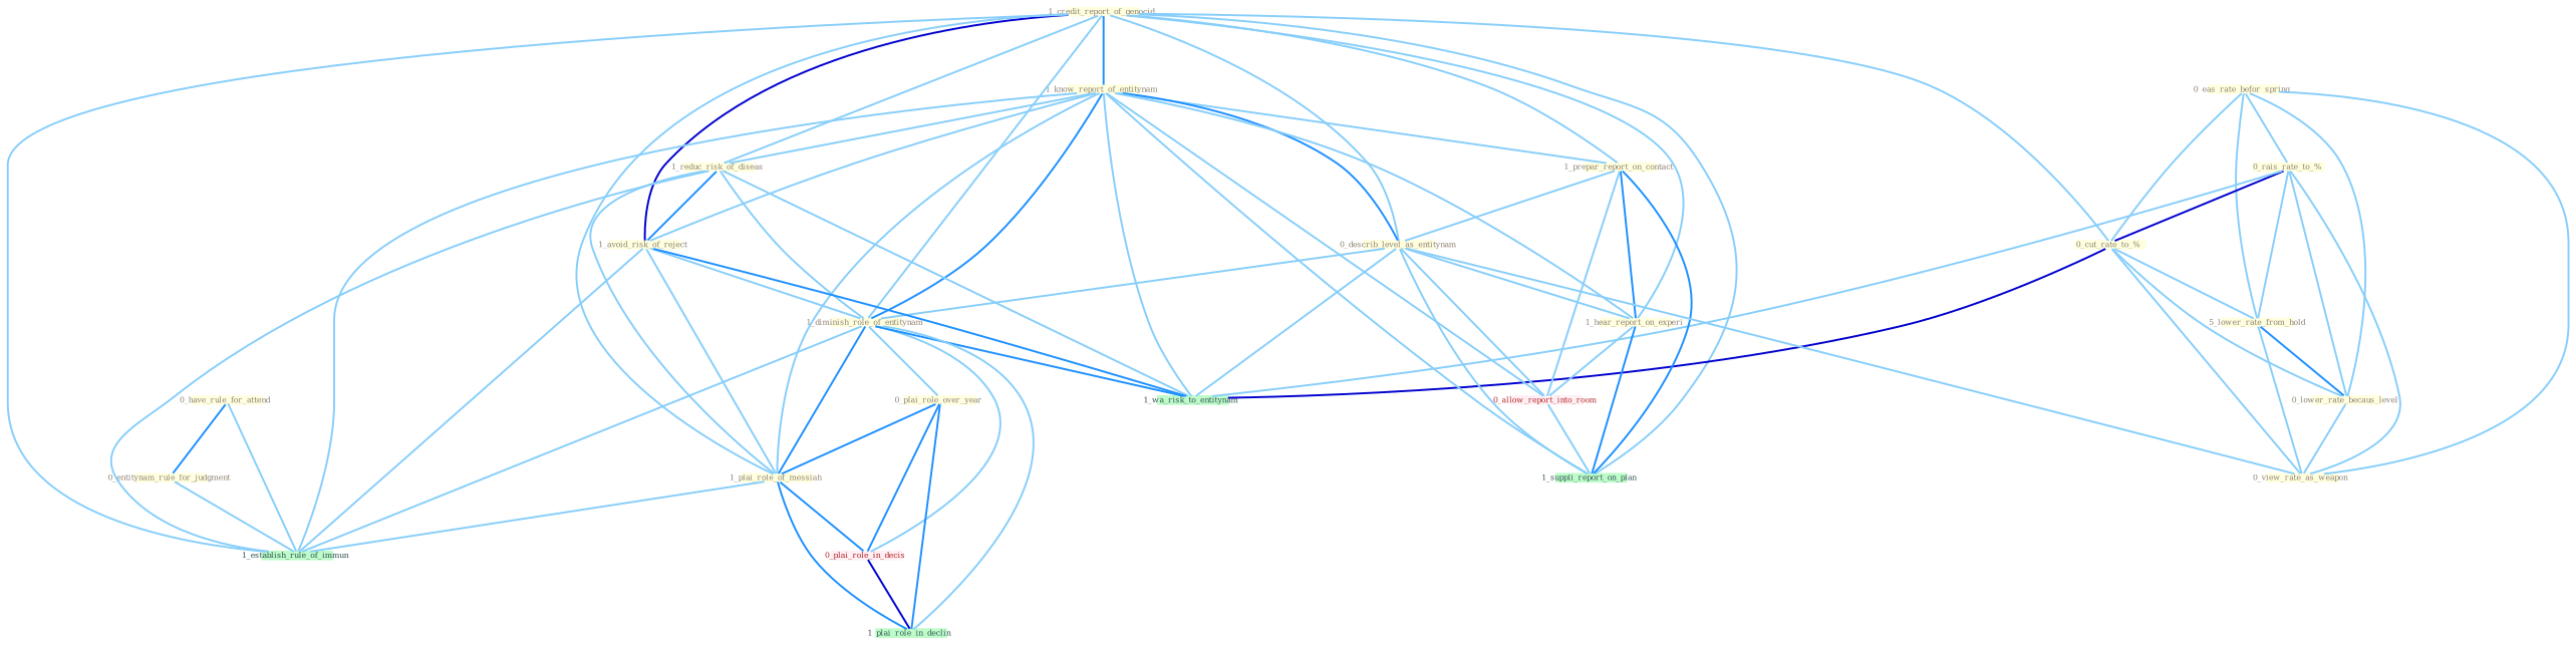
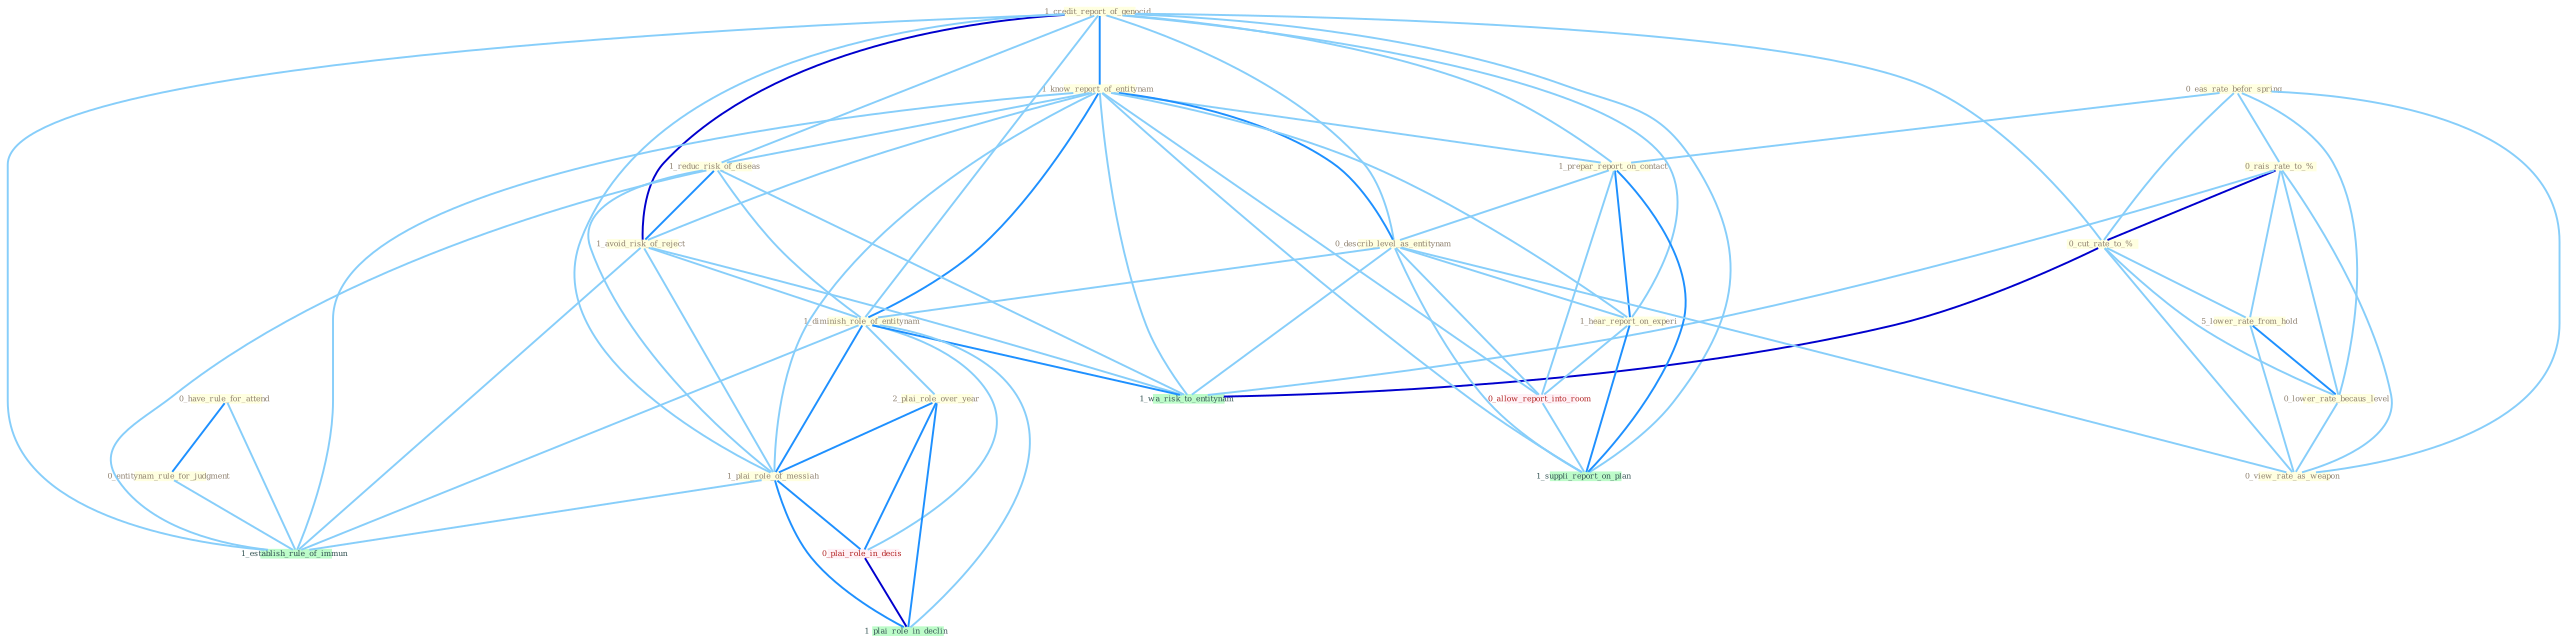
  graph {
    node [color="#ffffe0" fixedsize=true fontcolor="#8b7d6b" fontsize=4 shape=polygon style=filled]
    edge [color="#87cefa" w=1]
    "0_have_rule_for_attend " [height=.06 width=.5]
    "0_eas_rate_befor_spring " [height=.06 width=.5]
    "1_credit_report_of_genocid " [height=.06 width=.5]
    "0_rais_rate_to_% " [height=.06 width=.5]
    "0_cut_rate_to_% " [height=.06 width=.5]
    "1_know_report_of_entitynam " [height=.06 width=.5]
    "1_prepar_report_on_contact " [height=.06 width=.5]
    n8 [height=.06 label="5_lower_rate_from_hold" width=.5]
    n9 [height=.06 label="0_describ_level_as_entitynam" width=.5]
    "1_reduc_risk_of_diseas " [height=.06 width=.5]
    "1_avoid_risk_of_reject " [height=.06 width=.5]
    "1_diminish_role_of_entitynam " [height=.06 width=.5]
    "1_hear_report_on_experi " [height=.06 width=.5]
-   "0_plai_role_over_year " [height=.06 width=.5]
+   "0_plai_role_over_year " [height=.06 width=.5 label="2_plai_role_over_year"]
    "0_lower_rate_becaus_level " [height=.06 width=.5]
    "1_plai_role_of_messiah " [height=.06 width=.5]
    "0_entitynam_rule_for_judgment " [height=.06 width=.5]
    "0_view_rate_as_weapon " [height=.06 width=.5]
    "0_plai_role_in_decis " [color="#fff0f5" fontcolor="#b22222" height=.06 width=.5]
    "0_allow_report_into_room " [color="#fff0f5" fontcolor="#b22222" height=.06 width=.5]
    "1_establish_rule_of_immun " [color="#BDFCC9" fontcolor="#2f4f4f" height=.06 width=.5]
    "1_suppli_report_on_plan " [color="#BDFCC9" fontcolor="#2f4f4f" height=.06 width=.5]
    "1_wa_risk_to_entitynam " [color="#BDFCC9" fontcolor="#2f4f4f" height=.06 width=.5]
    "1_plai_role_in_declin " [color="#BDFCC9" fontcolor="#2f4f4f" height=.06 width=.5]
    subgraph sub_1 {
      "0_have_rule_for_attend "
      "0_eas_rate_befor_spring "
      "1_credit_report_of_genocid "
      "0_rais_rate_to_% "
      "0_cut_rate_to_% "
      "1_know_report_of_entitynam "
      "1_prepar_report_on_contact "
      n8
      n9
      "1_reduc_risk_of_diseas "
      "1_avoid_risk_of_reject "
      "1_diminish_role_of_entitynam "
      "1_hear_report_on_experi "
      "0_plai_role_over_year "
      "0_lower_rate_becaus_level "
      "1_plai_role_of_messiah "
      "0_entitynam_rule_for_judgment "
      "0_view_rate_as_weapon "
    }
    subgraph sub_2 {
      "0_plai_role_in_decis "
      "0_allow_report_into_room "
    }
    "0_have_rule_for_attend " -- "0_entitynam_rule_for_judgment " [color="#1e90ff" w=2]
    "0_have_rule_for_attend " -- "1_establish_rule_of_immun "
    "0_eas_rate_befor_spring " -- "0_rais_rate_to_% "
    "0_eas_rate_befor_spring " -- "0_cut_rate_to_% "
-   "0_eas_rate_befor_spring " -- n8
+   "0_eas_rate_befor_spring " -- "1_prepar_report_on_contact "
    "0_eas_rate_befor_spring " -- "0_lower_rate_becaus_level "
    "0_eas_rate_befor_spring " -- "0_view_rate_as_weapon "
    "1_credit_report_of_genocid " -- "0_cut_rate_to_% "
    "1_credit_report_of_genocid " -- "1_know_report_of_entitynam " [color="#1e90ff" w=2]
    "1_credit_report_of_genocid " -- "1_prepar_report_on_contact "
    "1_credit_report_of_genocid " -- n9
    "1_credit_report_of_genocid " -- "1_reduc_risk_of_diseas "
    "1_credit_report_of_genocid " -- "1_avoid_risk_of_reject " [color="#0000cd"]
    "1_credit_report_of_genocid " -- "1_diminish_role_of_entitynam "
    "1_credit_report_of_genocid " -- "1_hear_report_on_experi "
    "1_credit_report_of_genocid " -- "1_plai_role_of_messiah "
    "1_credit_report_of_genocid " -- "1_establish_rule_of_immun "
    "1_credit_report_of_genocid " -- "1_suppli_report_on_plan "
    "0_rais_rate_to_% " -- "0_cut_rate_to_% " [color="#0000cd" w=3]
    "0_rais_rate_to_% " -- n8
    "0_rais_rate_to_% " -- "0_lower_rate_becaus_level "
    "0_rais_rate_to_% " -- "0_view_rate_as_weapon "
    "0_rais_rate_to_% " -- "1_wa_risk_to_entitynam "
    "0_cut_rate_to_% " -- n8
    "0_cut_rate_to_% " -- "0_lower_rate_becaus_level "
    "0_cut_rate_to_% " -- "0_view_rate_as_weapon "
    "0_cut_rate_to_% " -- "1_wa_risk_to_entitynam " [color="#0000cd"]
    "1_know_report_of_entitynam " -- "1_prepar_report_on_contact "
    "1_know_report_of_entitynam " -- n9 [color="#1e90ff" w=2]
    "1_know_report_of_entitynam " -- "1_reduc_risk_of_diseas "
    "1_know_report_of_entitynam " -- "1_avoid_risk_of_reject "
    "1_know_report_of_entitynam " -- "1_diminish_role_of_entitynam " [color="#1e90ff" w=2]
    "1_know_report_of_entitynam " -- "1_hear_report_on_experi "
    "1_know_report_of_entitynam " -- "1_plai_role_of_messiah "
    "1_know_report_of_entitynam " -- "0_allow_report_into_room "
    "1_know_report_of_entitynam " -- "1_establish_rule_of_immun "
    "1_know_report_of_entitynam " -- "1_suppli_report_on_plan "
    "1_know_report_of_entitynam " -- "1_wa_risk_to_entitynam "
    "1_prepar_report_on_contact " -- n9
    "1_prepar_report_on_contact " -- "1_hear_report_on_experi " [color="#1e90ff" w=2]
    "1_prepar_report_on_contact " -- "0_allow_report_into_room "
    "1_prepar_report_on_contact " -- "1_suppli_report_on_plan " [color="#1e90ff" w=2]
    n8 -- "0_lower_rate_becaus_level " [color="#1e90ff" w=2]
    n8 -- "0_view_rate_as_weapon "
    n9 -- "1_diminish_role_of_entitynam "
    n9 -- "1_hear_report_on_experi "
    n9 -- "0_view_rate_as_weapon "
    n9 -- "0_allow_report_into_room "
    n9 -- "1_suppli_report_on_plan "
    n9 -- "1_wa_risk_to_entitynam "
    "1_reduc_risk_of_diseas " -- "1_avoid_risk_of_reject " [color="#1e90ff" w=2]
    "1_reduc_risk_of_diseas " -- "1_diminish_role_of_entitynam "
    "1_reduc_risk_of_diseas " -- "1_plai_role_of_messiah "
    "1_reduc_risk_of_diseas " -- "1_establish_rule_of_immun "
    "1_reduc_risk_of_diseas " -- "1_wa_risk_to_entitynam "
    "1_avoid_risk_of_reject " -- "1_diminish_role_of_entitynam "
    "1_avoid_risk_of_reject " -- "1_plai_role_of_messiah "
    "1_avoid_risk_of_reject " -- "1_establish_rule_of_immun "
-   "1_avoid_risk_of_reject " -- "1_wa_risk_to_entitynam " [color="#1e90ff"]
+   "1_avoid_risk_of_reject " -- "1_wa_risk_to_entitynam "
    "1_diminish_role_of_entitynam " -- "0_plai_role_over_year "
    "1_diminish_role_of_entitynam " -- "1_plai_role_of_messiah " [color="#1e90ff" w=2]
    "1_diminish_role_of_entitynam " -- "0_plai_role_in_decis "
    "1_diminish_role_of_entitynam " -- "1_establish_rule_of_immun "
    "1_diminish_role_of_entitynam " -- "1_wa_risk_to_entitynam " [color="#1e90ff"]
    "1_diminish_role_of_entitynam " -- "1_plai_role_in_declin "
    "1_hear_report_on_experi " -- "0_allow_report_into_room "
    "1_hear_report_on_experi " -- "1_suppli_report_on_plan " [color="#1e90ff" w=2]
    "0_plai_role_over_year " -- "1_plai_role_of_messiah " [color="#1e90ff" w=2]
    "0_plai_role_over_year " -- "0_plai_role_in_decis " [color="#1e90ff" w=2]
    "0_plai_role_over_year " -- "1_plai_role_in_declin " [color="#1e90ff" w=2]
    "0_lower_rate_becaus_level " -- "0_view_rate_as_weapon "
    "1_plai_role_of_messiah " -- "0_plai_role_in_decis " [color="#1e90ff" w=2]
    "1_plai_role_of_messiah " -- "1_establish_rule_of_immun "
    "1_plai_role_of_messiah " -- "1_plai_role_in_declin " [color="#1e90ff" w=2]
    "0_entitynam_rule_for_judgment " -- "1_establish_rule_of_immun "
    "0_plai_role_in_decis " -- "1_plai_role_in_declin " [color="#0000cd" w=3]
    "0_allow_report_into_room " -- "1_suppli_report_on_plan "
  }
